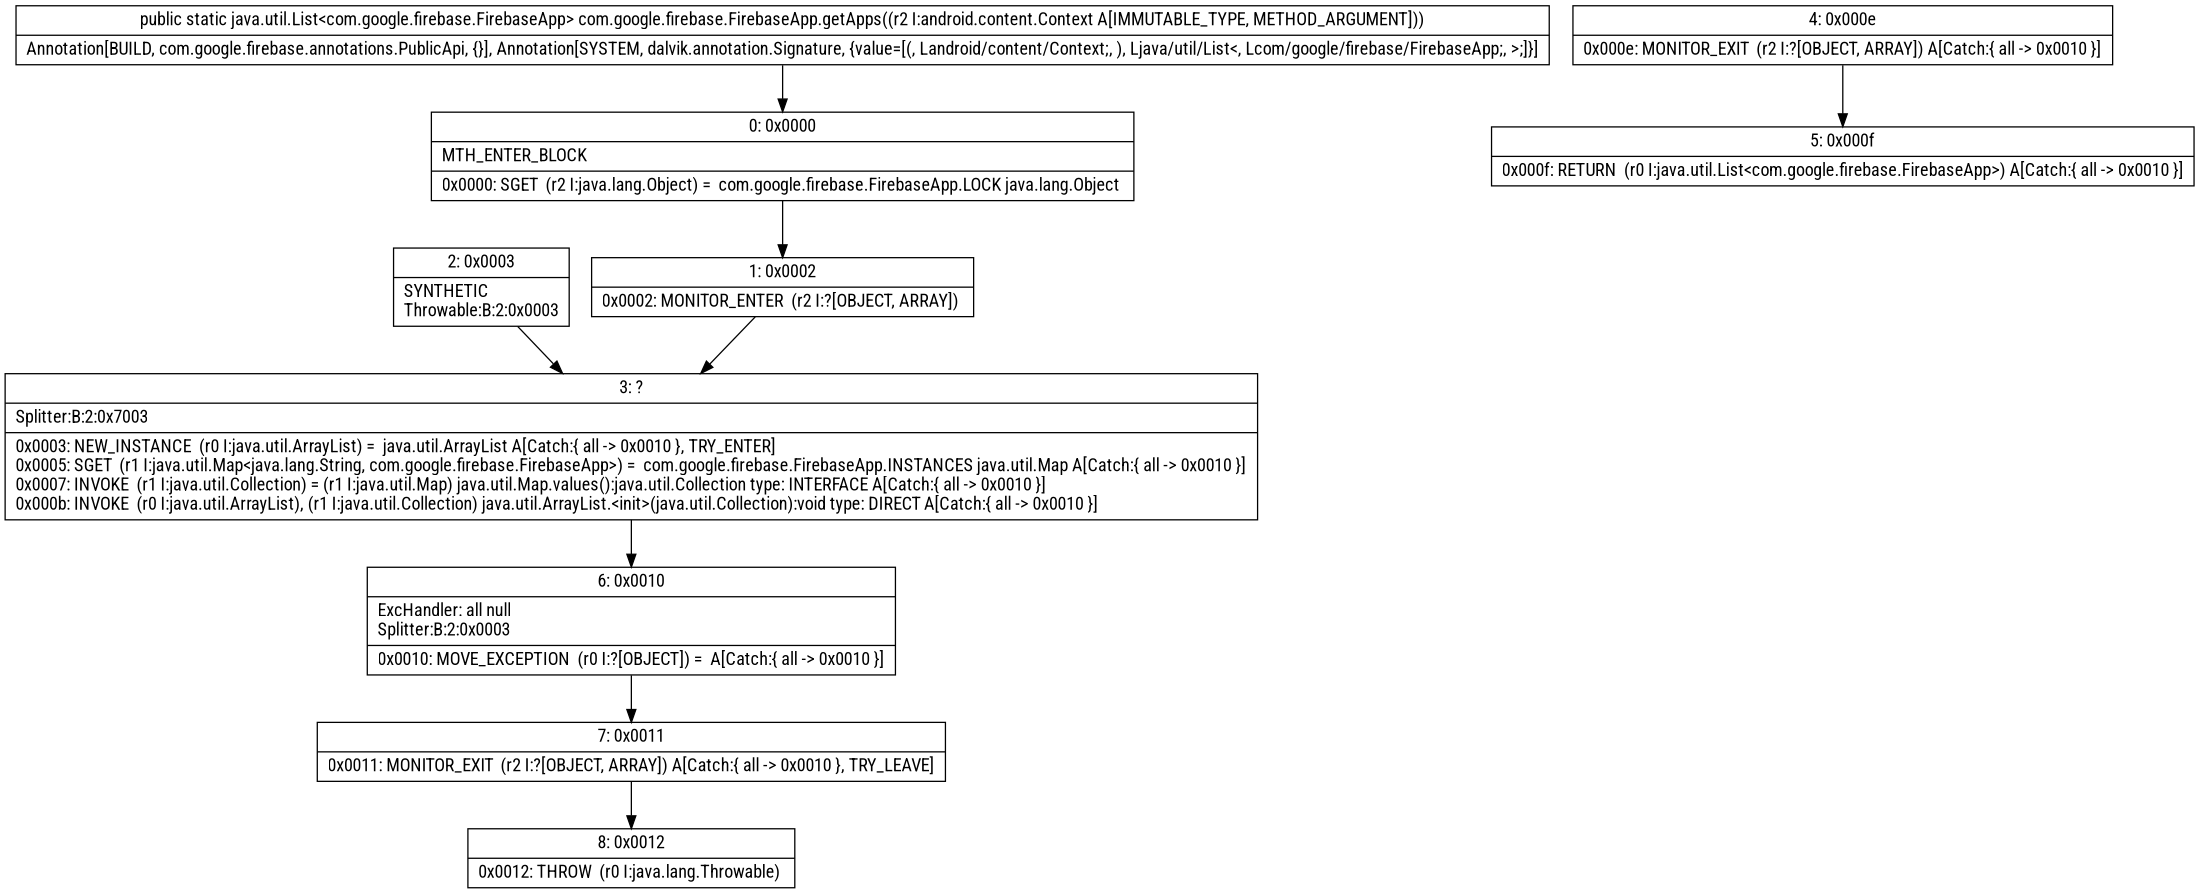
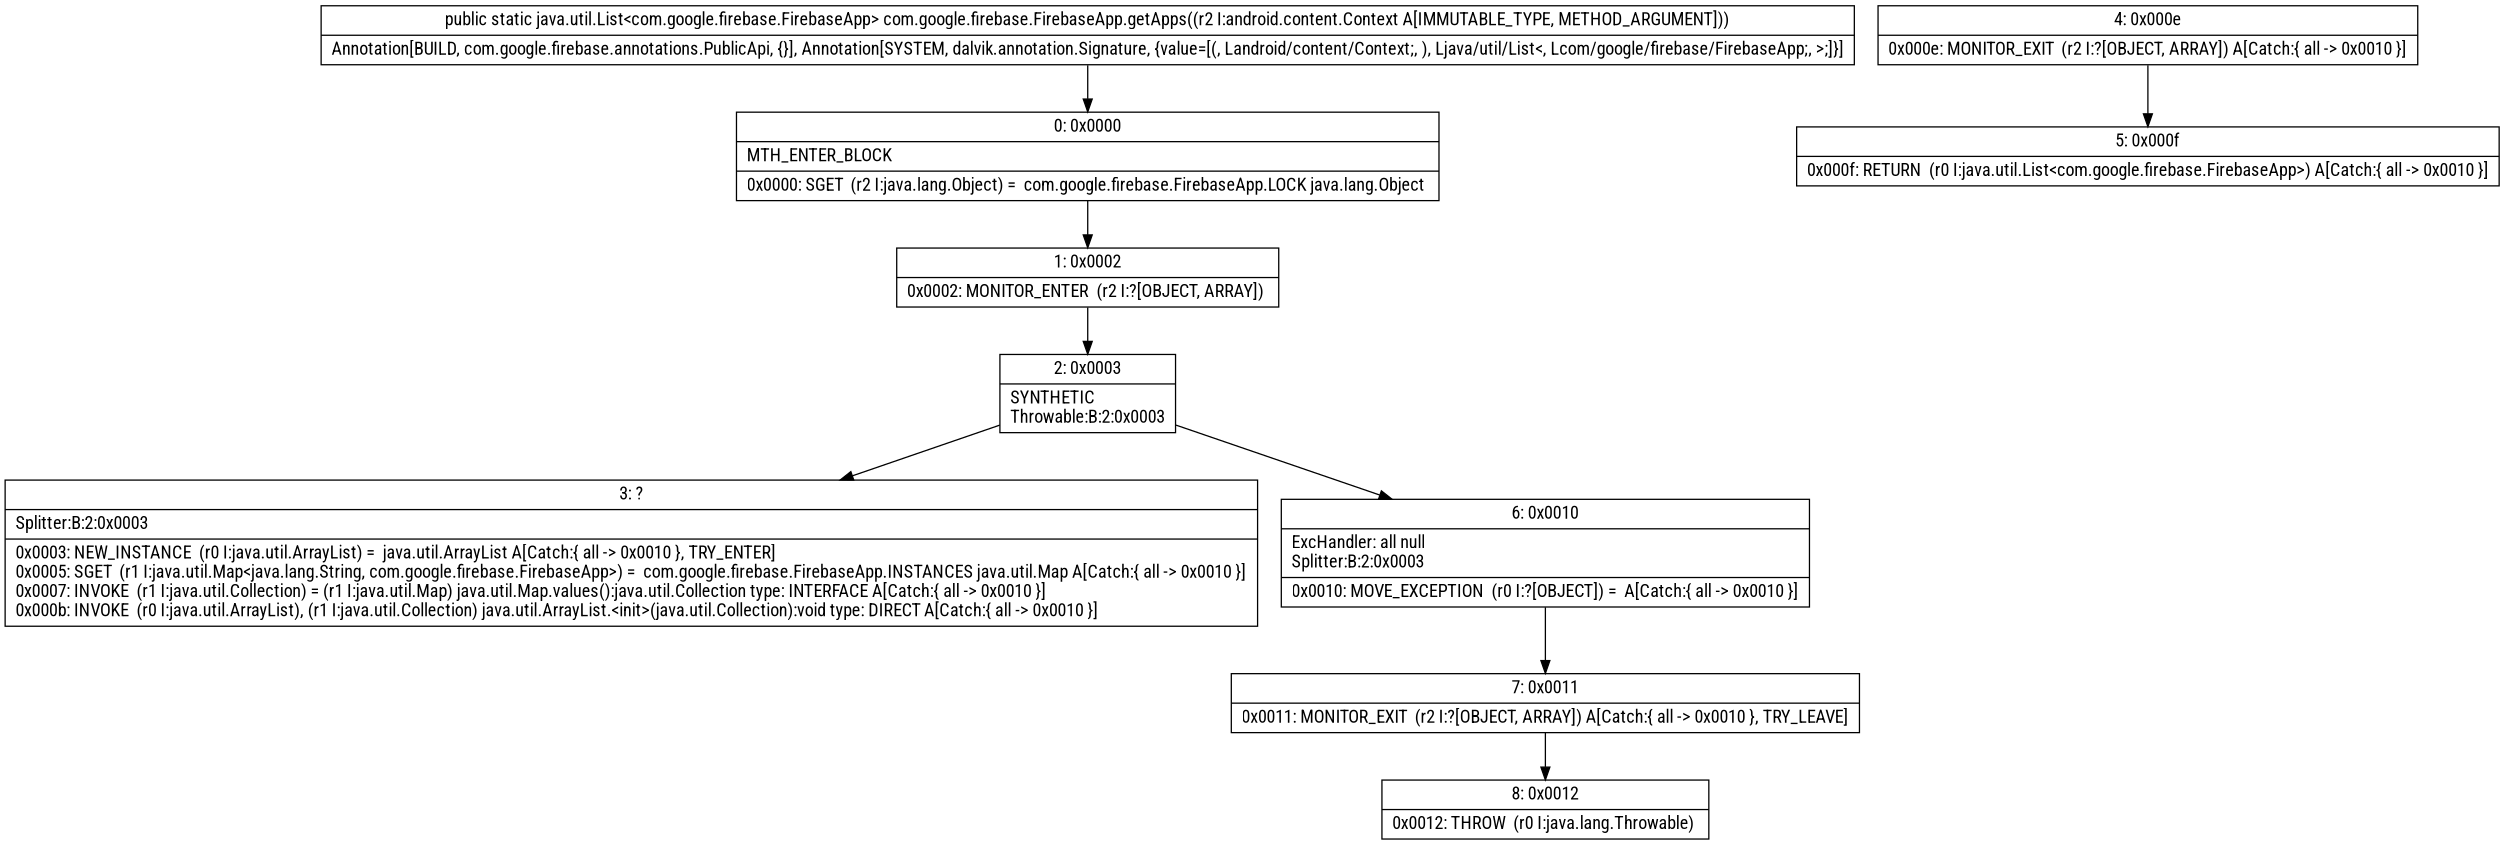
  digraph {
    fontname="Roboto Condensed"
    node [fontname="Roboto Condensed" shape=record]
    edge [fontname="Roboto Condensed"]
    n1 [label="{0\:\ 0x0000|MTH_ENTER_BLOCK\l|0x0000: SGET  (r2 I:java.lang.Object) =  com.google.firebase.FirebaseApp.LOCK java.lang.Object \l}"]
    n2 [label="{1\:\ 0x0002|0x0002: MONITOR_ENTER  (r2 I:?[OBJECT, ARRAY]) \l}"]
    n3 [label="{2\:\ 0x0003|SYNTHETIC\lThrowable:B:2:0x0003\l}"]
-   n4 [label="{3\:\ ?|Splitter:B:2:0x7003\l|0x0003: NEW_INSTANCE  (r0 I:java.util.ArrayList) =  java.util.ArrayList A[Catch:\{ all \-\> 0x0010 \}, TRY_ENTER]\l0x0005: SGET  (r1 I:java.util.Map\<java.lang.String, com.google.firebase.FirebaseApp\>) =  com.google.firebase.FirebaseApp.INSTANCES java.util.Map A[Catch:\{ all \-\> 0x0010 \}]\l0x0007: INVOKE  (r1 I:java.util.Collection) = (r1 I:java.util.Map) java.util.Map.values():java.util.Collection type: INTERFACE A[Catch:\{ all \-\> 0x0010 \}]\l0x000b: INVOKE  (r0 I:java.util.ArrayList), (r1 I:java.util.Collection) java.util.ArrayList.\<init\>(java.util.Collection):void type: DIRECT A[Catch:\{ all \-\> 0x0010 \}]\l}"]
+   n4 [label="{3\:\ ?|Splitter:B:2:0x0003\l|0x0003: NEW_INSTANCE  (r0 I:java.util.ArrayList) =  java.util.ArrayList A[Catch:\{ all \-\> 0x0010 \}, TRY_ENTER]\l0x0005: SGET  (r1 I:java.util.Map\<java.lang.String, com.google.firebase.FirebaseApp\>) =  com.google.firebase.FirebaseApp.INSTANCES java.util.Map A[Catch:\{ all \-\> 0x0010 \}]\l0x0007: INVOKE  (r1 I:java.util.Collection) = (r1 I:java.util.Map) java.util.Map.values():java.util.Collection type: INTERFACE A[Catch:\{ all \-\> 0x0010 \}]\l0x000b: INVOKE  (r0 I:java.util.ArrayList), (r1 I:java.util.Collection) java.util.ArrayList.\<init\>(java.util.Collection):void type: DIRECT A[Catch:\{ all \-\> 0x0010 \}]\l}"]
    n5 [label="{6\:\ 0x0010|ExcHandler: all null\lSplitter:B:2:0x0003\l|0x0010: MOVE_EXCEPTION  (r0 I:?[OBJECT]) =  A[Catch:\{ all \-\> 0x0010 \}]\l}"]
    n6 [label="{7\:\ 0x0011|0x0011: MONITOR_EXIT  (r2 I:?[OBJECT, ARRAY]) A[Catch:\{ all \-\> 0x0010 \}, TRY_LEAVE]\l}"]
    n7 [label="{4\:\ 0x000e|0x000e: MONITOR_EXIT  (r2 I:?[OBJECT, ARRAY]) A[Catch:\{ all \-\> 0x0010 \}]\l}"]
    n8 [label="{5\:\ 0x000f|0x000f: RETURN  (r0 I:java.util.List\<com.google.firebase.FirebaseApp\>) A[Catch:\{ all \-\> 0x0010 \}]\l}"]
    n9 [label="{8\:\ 0x0012|0x0012: THROW  (r0 I:java.lang.Throwable) \l}"]
    n10 [label="{public static java.util.List\<com.google.firebase.FirebaseApp\> com.google.firebase.FirebaseApp.getApps((r2 I:android.content.Context A[IMMUTABLE_TYPE, METHOD_ARGUMENT]))  | Annotation[BUILD, com.google.firebase.annotations.PublicApi, \{\}], Annotation[SYSTEM, dalvik.annotation.Signature, \{value=[(, Landroid\/content\/Context;, ), Ljava\/util\/List\<, Lcom\/google\/firebase\/FirebaseApp;, \>;]\}]\l}"]
    n1 -> n2
-   n2 -> n4
+   n2 -> n3
    n3 -> n4
-   n4 -> n5
+   n3 -> n5
    n5 -> n6
    n6 -> n9
    n7 -> n8
    n10 -> n1
  }
